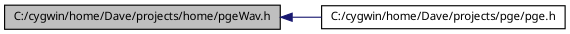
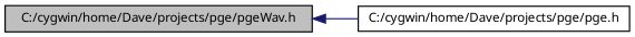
  digraph {
    rankdir=LR
    fontname="Noto Sans"
    node [color=black fontname="Noto Sans" fontsize=10 shape=record style=filled]
-   n1 [fillcolor=grey75 fontcolor=black height=0.2 label="C:/cygwin/home/Dave/projects/home/pgeWav.h" width=0.4]
+   n1 [fillcolor=grey75 fontcolor=black height=0.2 label="C:/cygwin/home/Dave/projects/pge/pgeWav.h" width=0.4]
    n2 [fillcolor=white height=0.2 label="C:/cygwin/home/Dave/projects/pge/pge.h" width=0.4]
    n1 -> n2 [color=midnightblue dir=back fontname="Noto Sans" fontsize=10 labelfontname="FreeSans.ttf" labelfontsize=10 style=solid]
  }
